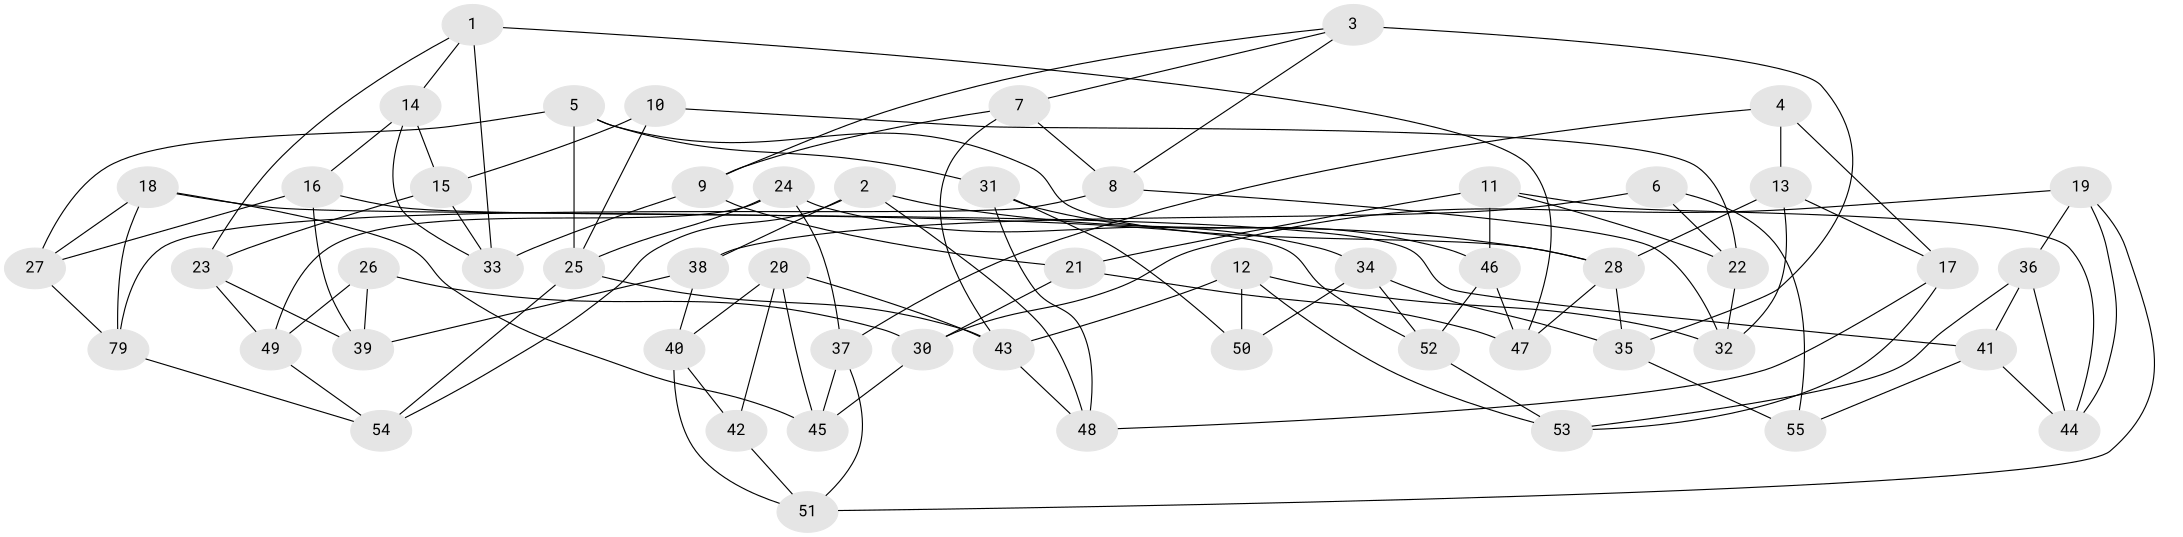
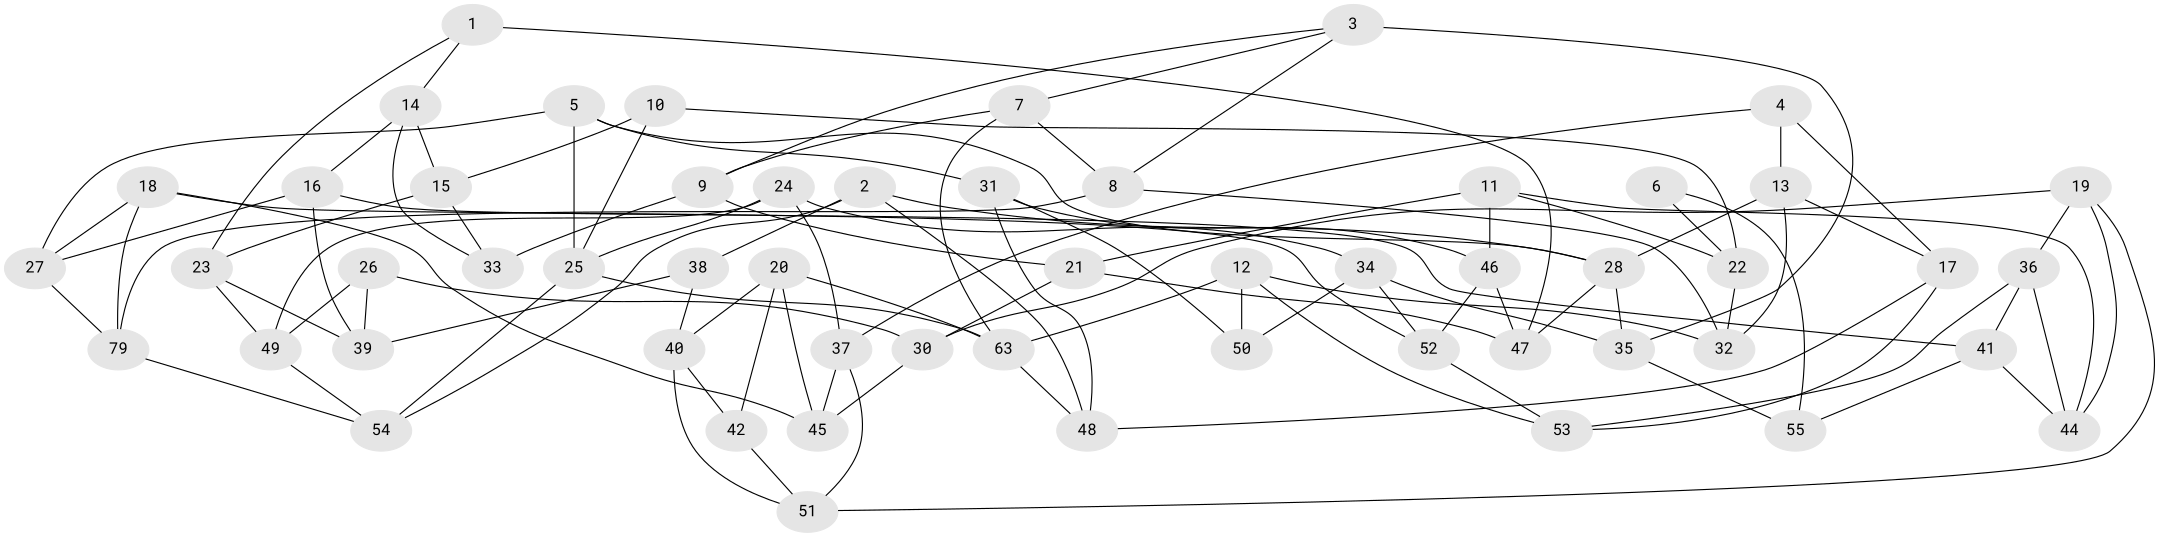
  graph {
    fontname="Roboto Mono"
    node [color=gray90 fontname="Roboto Mono" style=filled]
    edge [fontname="Roboto Mono"]
    1
    14
    23
    33
    47
    15
    16
    39
    49
    2
    28
    38
    48
    54
    35
    40
    3
    7
    8
    9
-   43
+   43 [label=63]
    n22 [label=79]
    32
    21
    55
    4
    13
    17
    37
    53
    45
    51
    5
    27
    31
    25
    46
    50
    42
    6
    22
    10
    30
    11
    44
    52
    12
    41
    18
    19
    36
    20
    24
    34
    26
    1 -- 14
    1 -- 23
-   1 -- 33
    1 -- 47
    14 -- 33
    14 -- 15
    14 -- 16
    23 -- 39
    23 -- 49
    15 -- 23
    15 -- 33
    16 -- 39
    16 -- 27
    16 -- 41
    49 -- 54
    2 -- 28
    2 -- 38
    2 -- 48
    2 -- 54
    28 -- 47
    28 -- 35
    38 -- 39
    38 -- 40
    35 -- 55
    40 -- 51
    40 -- 42
    3 -- 35
    3 -- 7
    3 -- 8
    3 -- 9
    7 -- 8
    7 -- 9
    7 -- 43
    8 -- n22
    8 -- 32
    9 -- 33
    9 -- 21
    43 -- 48
    n22 -- 54
    21 -- 47
    21 -- 30
    4 -- 13
    4 -- 17
    4 -- 37
    13 -- 28
    13 -- 32
    13 -- 17
    17 -- 48
    17 -- 53
    37 -- 45
    37 -- 51
    5 -- 28
    5 -- 27
    5 -- 31
    5 -- 25
    27 -- n22
    31 -- 48
    31 -- 46
    31 -- 50
    25 -- 54
    25 -- 43
    46 -- 47
    46 -- 52
    42 -- 51
-   6 -- 38
    6 -- 55
    6 -- 22
    22 -- 32
    10 -- 15
    10 -- 25
    10 -- 22
    30 -- 45
    11 -- 21
    11 -- 46
    11 -- 22
    11 -- 44
    52 -- 53
    12 -- 43
    12 -- 32
    12 -- 53
    12 -- 50
    41 -- 55
    41 -- 44
    18 -- n22
    18 -- 45
    18 -- 27
    18 -- 52
    19 -- 51
    19 -- 30
    19 -- 44
    19 -- 36
    36 -- 53
    36 -- 44
    36 -- 41
    20 -- 40
    20 -- 43
    20 -- 45
    20 -- 42
    24 -- 49
    24 -- 37
    24 -- 25
    24 -- 34
    34 -- 35
    34 -- 50
    34 -- 52
    26 -- 39
    26 -- 49
    26 -- 30
  }
